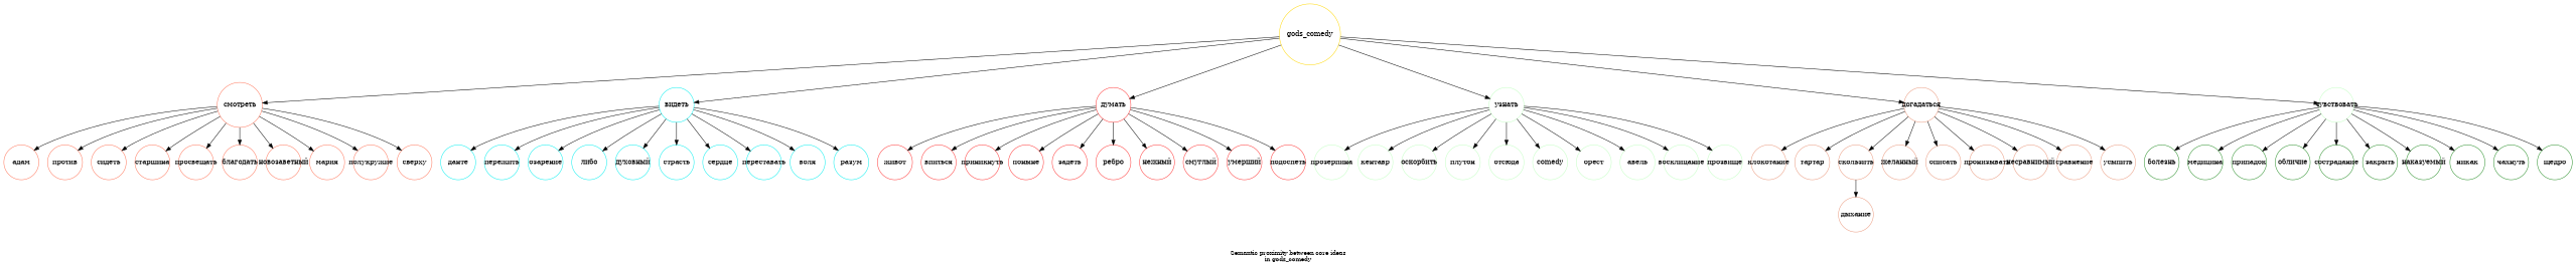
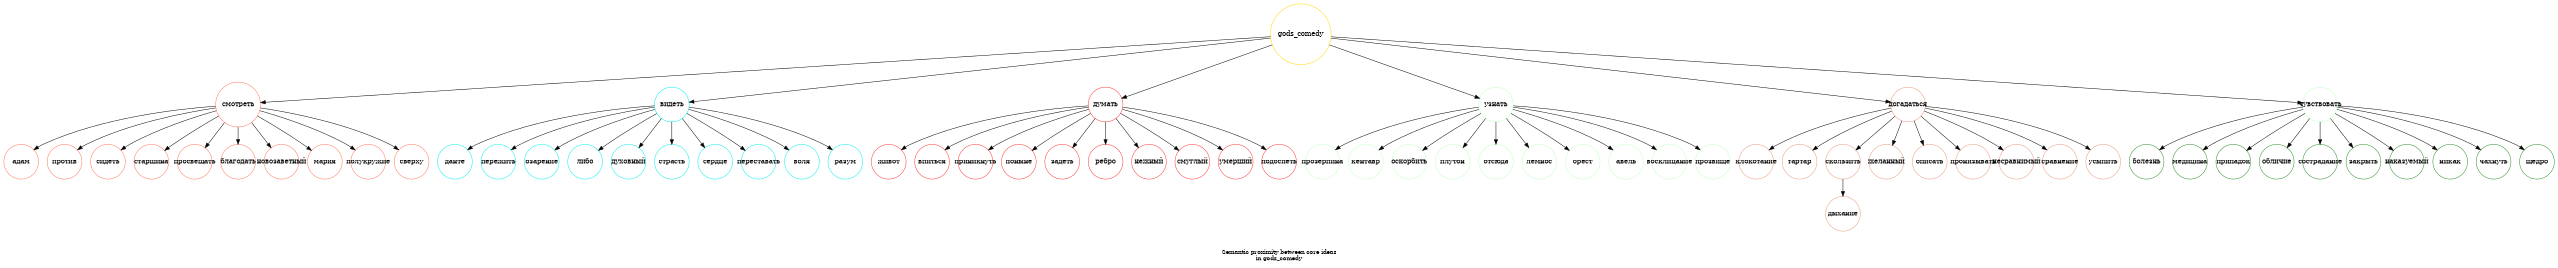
  digraph {
    fontname="DejaVu Serif"
    fontsize=12
    label="Semantic proximity between core ideas\nin gods_comedy"
    node [color=darkseagreen1 fontname="DejaVu Serif" shape=circle fixedsize=true]
    edge [fontname="DejaVu Serif"]
    gods_comedy [color=gold1 width=0.7 fixedsize=""]
    "смотреть" [color=coral1 width=0.7 fixedsize=""]
    "видеть" [color=cyan2 width=1]
    "думать" [color=firebrick1 width=1]
    "узнать" [width=1]
    "догадаться" [color=darksalmon width=1]
    "чувствовать" [width=1]
    "адам" [color=coral1 width=1]
    "против" [color=coral1 width=1]
    "сидеть" [color=coral1 width=1]
    "старшина" [color=coral1 width=1]
    "просвещать" [color=coral1 width=1]
    "благодать" [color=coral1 width=1]
    "новозаветный" [color=coral1 width=1]
    "мария" [color=coral1 width=1]
    "полукружие" [color=coral1 width=1]
    "сверху" [color=coral1 width=1]
    "данте" [color=cyan2 width=1]
    "пережить" [color=cyan2 width=1]
    "озарение" [color=cyan2 width=1]
    "либо" [color=cyan2 width=1]
    "духовный" [color=cyan2 width=1]
    "страсть" [color=cyan2 width=1]
    "сердце" [color=cyan2 width=1]
    "переставать" [color=cyan2 width=1]
    "воля" [color=cyan2 width=1]
    "разум" [color=cyan2 width=1]
    "живот" [color=firebrick1 width=1]
    "впиться" [color=firebrick1 width=1]
    "приникнуть" [color=firebrick1 width=1]
    "поныне" [color=firebrick1 width=1]
    "задеть" [color=firebrick1 width=1]
    "ребро" [color=firebrick1 width=1]
    "нежный" [color=firebrick1 width=1]
    "смуглый" [color=firebrick1 width=1]
    "умерший" [color=firebrick1 width=1]
    "подоспеть" [color=firebrick1 width=1]
    "прозерпина" [width=1]
    "кентавр" [width=1]
    "оскорбить" [width=1]
    "плутон" [width=1]
    "отсюда" [width=1]
-   "лемнос" [width=1 label=comedy]
+   "лемнос" [width=1]
    "орест" [width=1]
    "авель" [width=1]
    "восклицание" [width=1]
    "прозвище" [width=1]
    "клокотание" [color=darksalmon width=1]
    "тартар" [color=darksalmon width=1]
    "скользить" [color=darksalmon width=1]
    "желанный" [color=darksalmon width=1]
    "описать" [color=darksalmon width=1]
    "пронизывать" [color=darksalmon width=1]
    "несравнимый" [color=darksalmon width=1]
    "сравнение" [color=darksalmon width=1]
    "усыпить" [color=darksalmon width=1]
    "болезнь" [color=forestgreen width=1]
    "медицина" [color=forestgreen width=1]
    "припадок" [color=forestgreen width=1]
    "обличие" [color=forestgreen width=1]
    "сострадание" [color=forestgreen width=1]
    "закрыть" [color=forestgreen width=1]
    "наказуемый" [color=forestgreen width=1]
    "никак" [color=forestgreen width=1]
    "чахнуть" [color=forestgreen width=1]
    "щедро" [color=forestgreen width=1]
    "дыхание" [color=darksalmon width=1]
    gods_comedy -> "смотреть"
    gods_comedy -> "видеть"
    gods_comedy -> "думать"
    gods_comedy -> "узнать"
    gods_comedy -> "догадаться"
    gods_comedy -> "чувствовать"
    "смотреть" -> "адам"
    "смотреть" -> "против"
    "смотреть" -> "сидеть"
    "смотреть" -> "старшина"
    "смотреть" -> "просвещать"
    "смотреть" -> "благодать"
    "смотреть" -> "новозаветный"
    "смотреть" -> "мария"
    "смотреть" -> "полукружие"
    "смотреть" -> "сверху"
    "видеть" -> "данте"
    "видеть" -> "пережить"
    "видеть" -> "озарение"
    "видеть" -> "либо"
    "видеть" -> "духовный"
    "видеть" -> "страсть"
    "видеть" -> "сердце"
    "видеть" -> "переставать"
    "видеть" -> "воля"
    "видеть" -> "разум"
    "думать" -> "живот"
    "думать" -> "впиться"
    "думать" -> "приникнуть"
    "думать" -> "поныне"
    "думать" -> "задеть"
    "думать" -> "ребро"
    "думать" -> "нежный"
    "думать" -> "смуглый"
    "думать" -> "умерший"
    "думать" -> "подоспеть"
    "узнать" -> "прозерпина"
    "узнать" -> "кентавр"
    "узнать" -> "оскорбить"
    "узнать" -> "плутон"
    "узнать" -> "отсюда"
    "узнать" -> "лемнос"
    "узнать" -> "орест"
    "узнать" -> "авель"
    "узнать" -> "восклицание"
    "узнать" -> "прозвище"
    "догадаться" -> "клокотание"
    "догадаться" -> "тартар"
    "догадаться" -> "скользить"
    "догадаться" -> "желанный"
    "догадаться" -> "описать"
    "догадаться" -> "пронизывать"
    "догадаться" -> "несравнимый"
    "догадаться" -> "сравнение"
    "догадаться" -> "усыпить"
    "чувствовать" -> "болезнь"
    "чувствовать" -> "медицина"
    "чувствовать" -> "припадок"
    "чувствовать" -> "обличие"
    "чувствовать" -> "сострадание"
    "чувствовать" -> "закрыть"
    "чувствовать" -> "наказуемый"
    "чувствовать" -> "никак"
    "чувствовать" -> "чахнуть"
    "чувствовать" -> "щедро"
    "скользить" -> "дыхание"
  }
